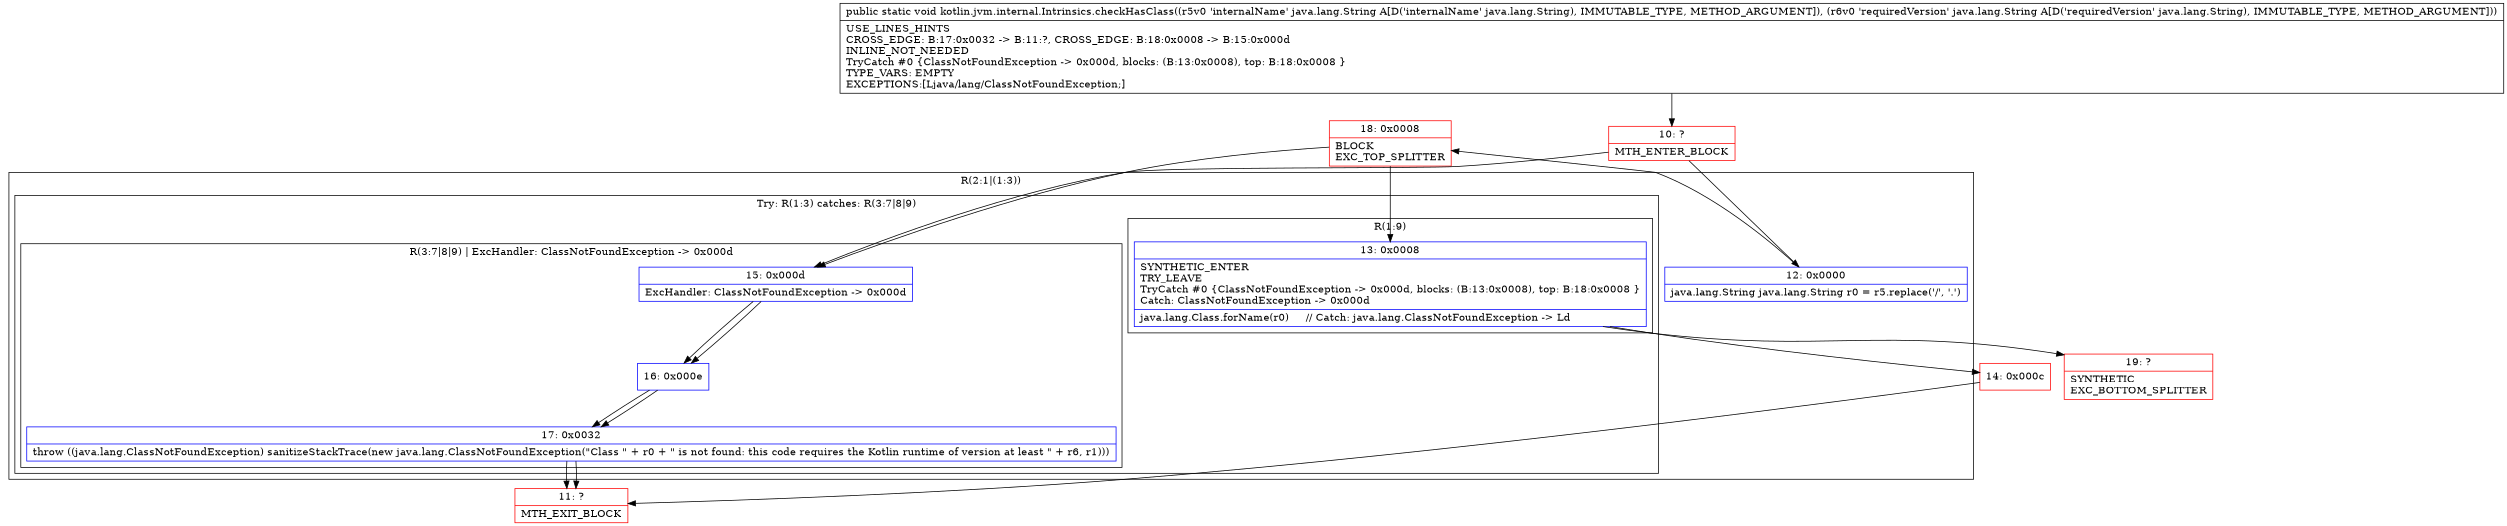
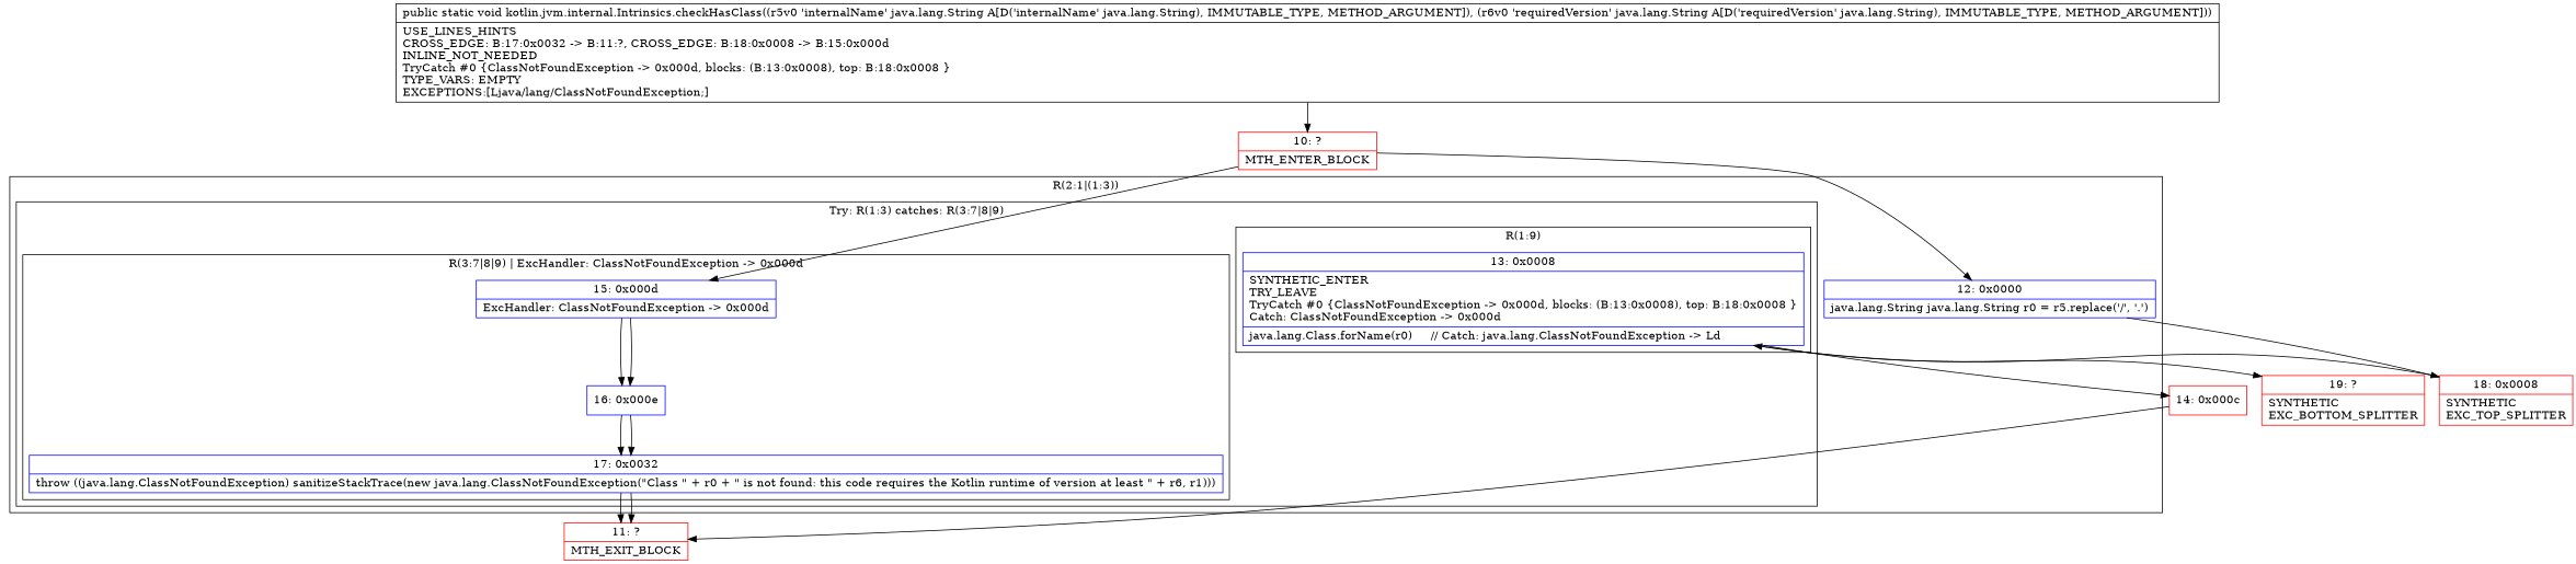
  digraph {
    node [color=blue shape=record]
    n1 [label="{13\:\ 0x0008|SYNTHETIC_ENTER\lTRY_LEAVE\lTryCatch #0 \{ClassNotFoundException \-\> 0x000d, blocks: (B:13:0x0008), top: B:18:0x0008 \}\lCatch: ClassNotFoundException \-\> 0x000d\l|java.lang.Class.forName(r0)     \/\/ Catch: java.lang.ClassNotFoundException \-\> Ld\l}"]
    n2 [label="{15\:\ 0x000d|ExcHandler: ClassNotFoundException \-\> 0x000d\l}"]
    n3 [label="{16\:\ 0x000e}"]
    n4 [label="{17\:\ 0x0032|throw ((java.lang.ClassNotFoundException) sanitizeStackTrace(new java.lang.ClassNotFoundException(\"Class \" + r0 + \" is not found: this code requires the Kotlin runtime of version at least \" + r6, r1)))\l}"]
    n5 [label="{12\:\ 0x0000|java.lang.String java.lang.String r0 = r5.replace('\/', '.')\l}"]
    n6 [color=red label="{14\:\ 0x000c}"]
    n7 [color=red label="{19\:\ ?|SYNTHETIC\lEXC_BOTTOM_SPLITTER\l}"]
    n8 [color=red label="{11\:\ ?|MTH_EXIT_BLOCK\l}"]
-   n9 [color=red label="{18\:\ 0x0008|BLOCK\lEXC_TOP_SPLITTER\l}"]
+   n9 [color=red label="{18\:\ 0x0008|SYNTHETIC\lEXC_TOP_SPLITTER\l}"]
    n10 [color=red label="{10\:\ ?|MTH_ENTER_BLOCK\l}"]
    n11 [label="{public static void kotlin.jvm.internal.Intrinsics.checkHasClass((r5v0 'internalName' java.lang.String A[D('internalName' java.lang.String), IMMUTABLE_TYPE, METHOD_ARGUMENT]), (r6v0 'requiredVersion' java.lang.String A[D('requiredVersion' java.lang.String), IMMUTABLE_TYPE, METHOD_ARGUMENT]))  | USE_LINES_HINTS\lCROSS_EDGE: B:17:0x0032 \-\> B:11:?, CROSS_EDGE: B:18:0x0008 \-\> B:15:0x000d\lINLINE_NOT_NEEDED\lTryCatch #0 \{ClassNotFoundException \-\> 0x000d, blocks: (B:13:0x0008), top: B:18:0x0008 \}\lTYPE_VARS: EMPTY\lEXCEPTIONS:[Ljava\/lang\/ClassNotFoundException;]\l}" color=""]
    subgraph cluster_1 {
      label="R(2:1|(1:3))"
      n5
      subgraph cluster_2 {
        label="Try: R(1:3) catches: R(3:7|8|9)"
        subgraph cluster_3 {
          label="R(1:9)"
          n1
        }
        subgraph cluster_4 {
          label="R(3:7|8|9) | ExcHandler: ClassNotFoundException \-\> 0x000d\l"
          n2
          n3
          n4
        }
      }
    }
    subgraph cluster_5 {
      label="R(3:7|8|9) | ExcHandler: ClassNotFoundException \-\> 0x000d\l"
    }
    n1 -> n6
    n1 -> n7
    n2 -> n3
    n2 -> n3
    n3 -> n4
    n3 -> n4
    n4 -> n8
    n4 -> n8
    n5 -> n9
    n6 -> n8
    n9 -> n1
-   n9 -> n2
    n10 -> n2
    n10 -> n5
    n11 -> n10
  }
